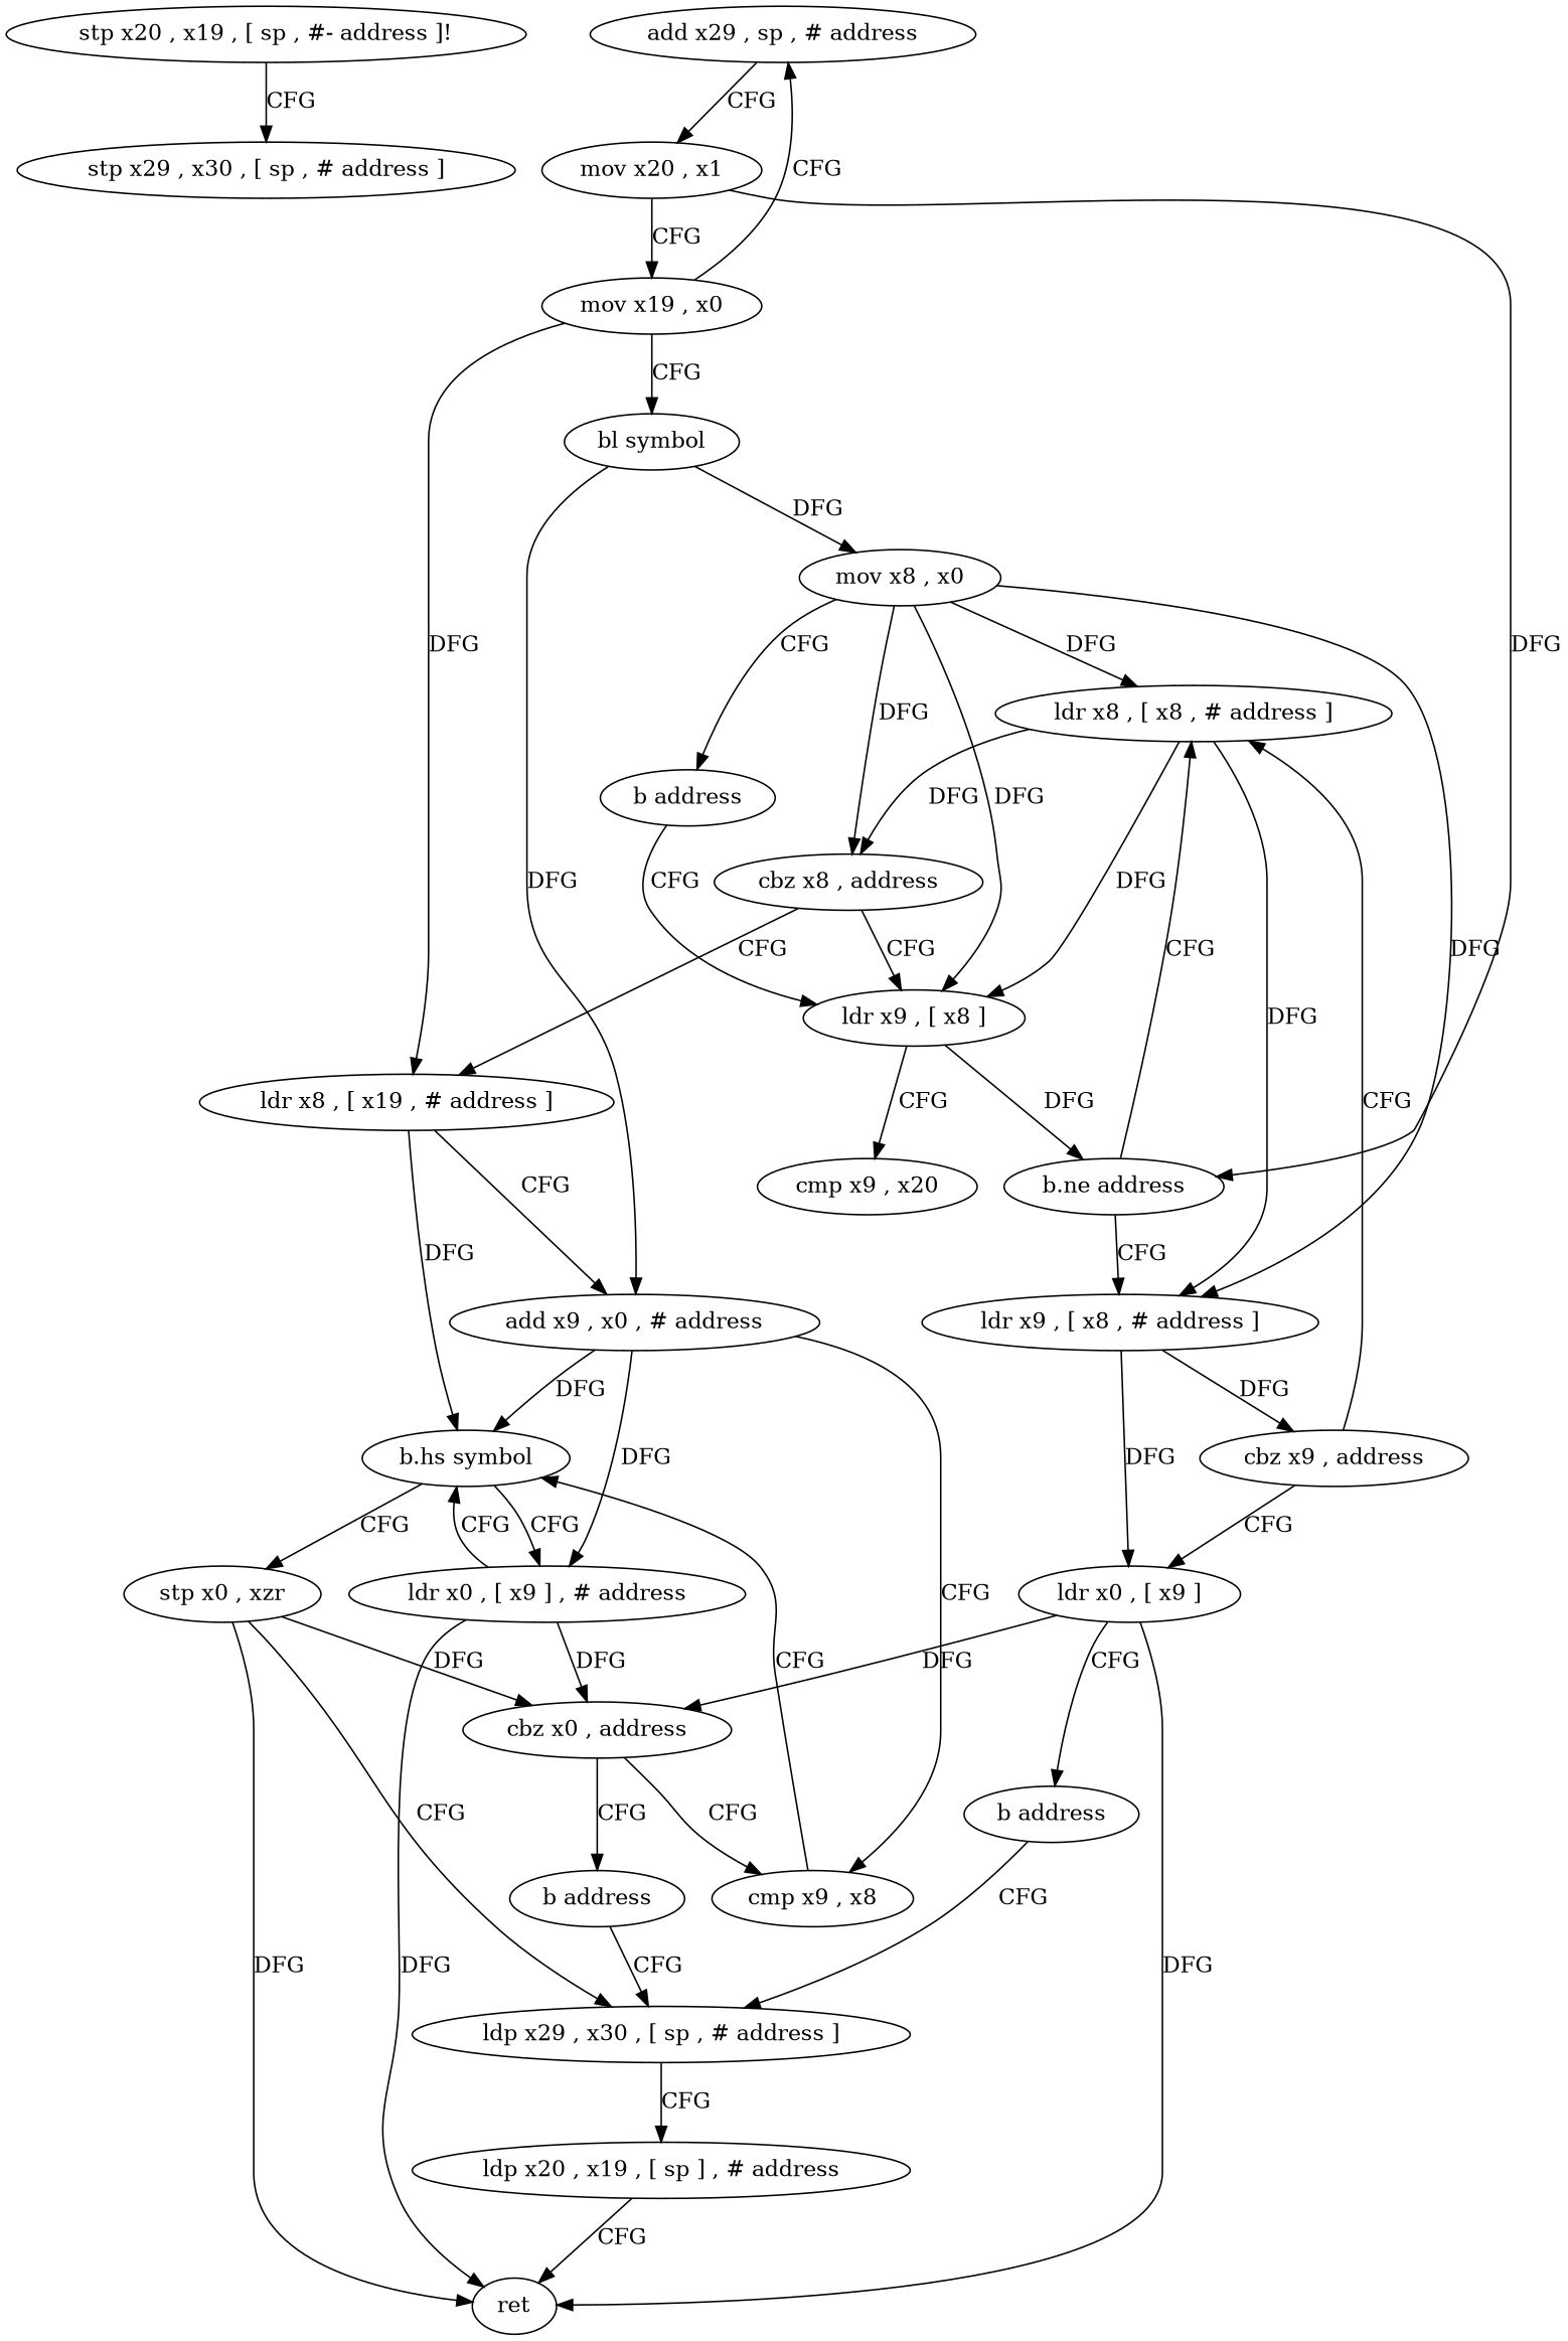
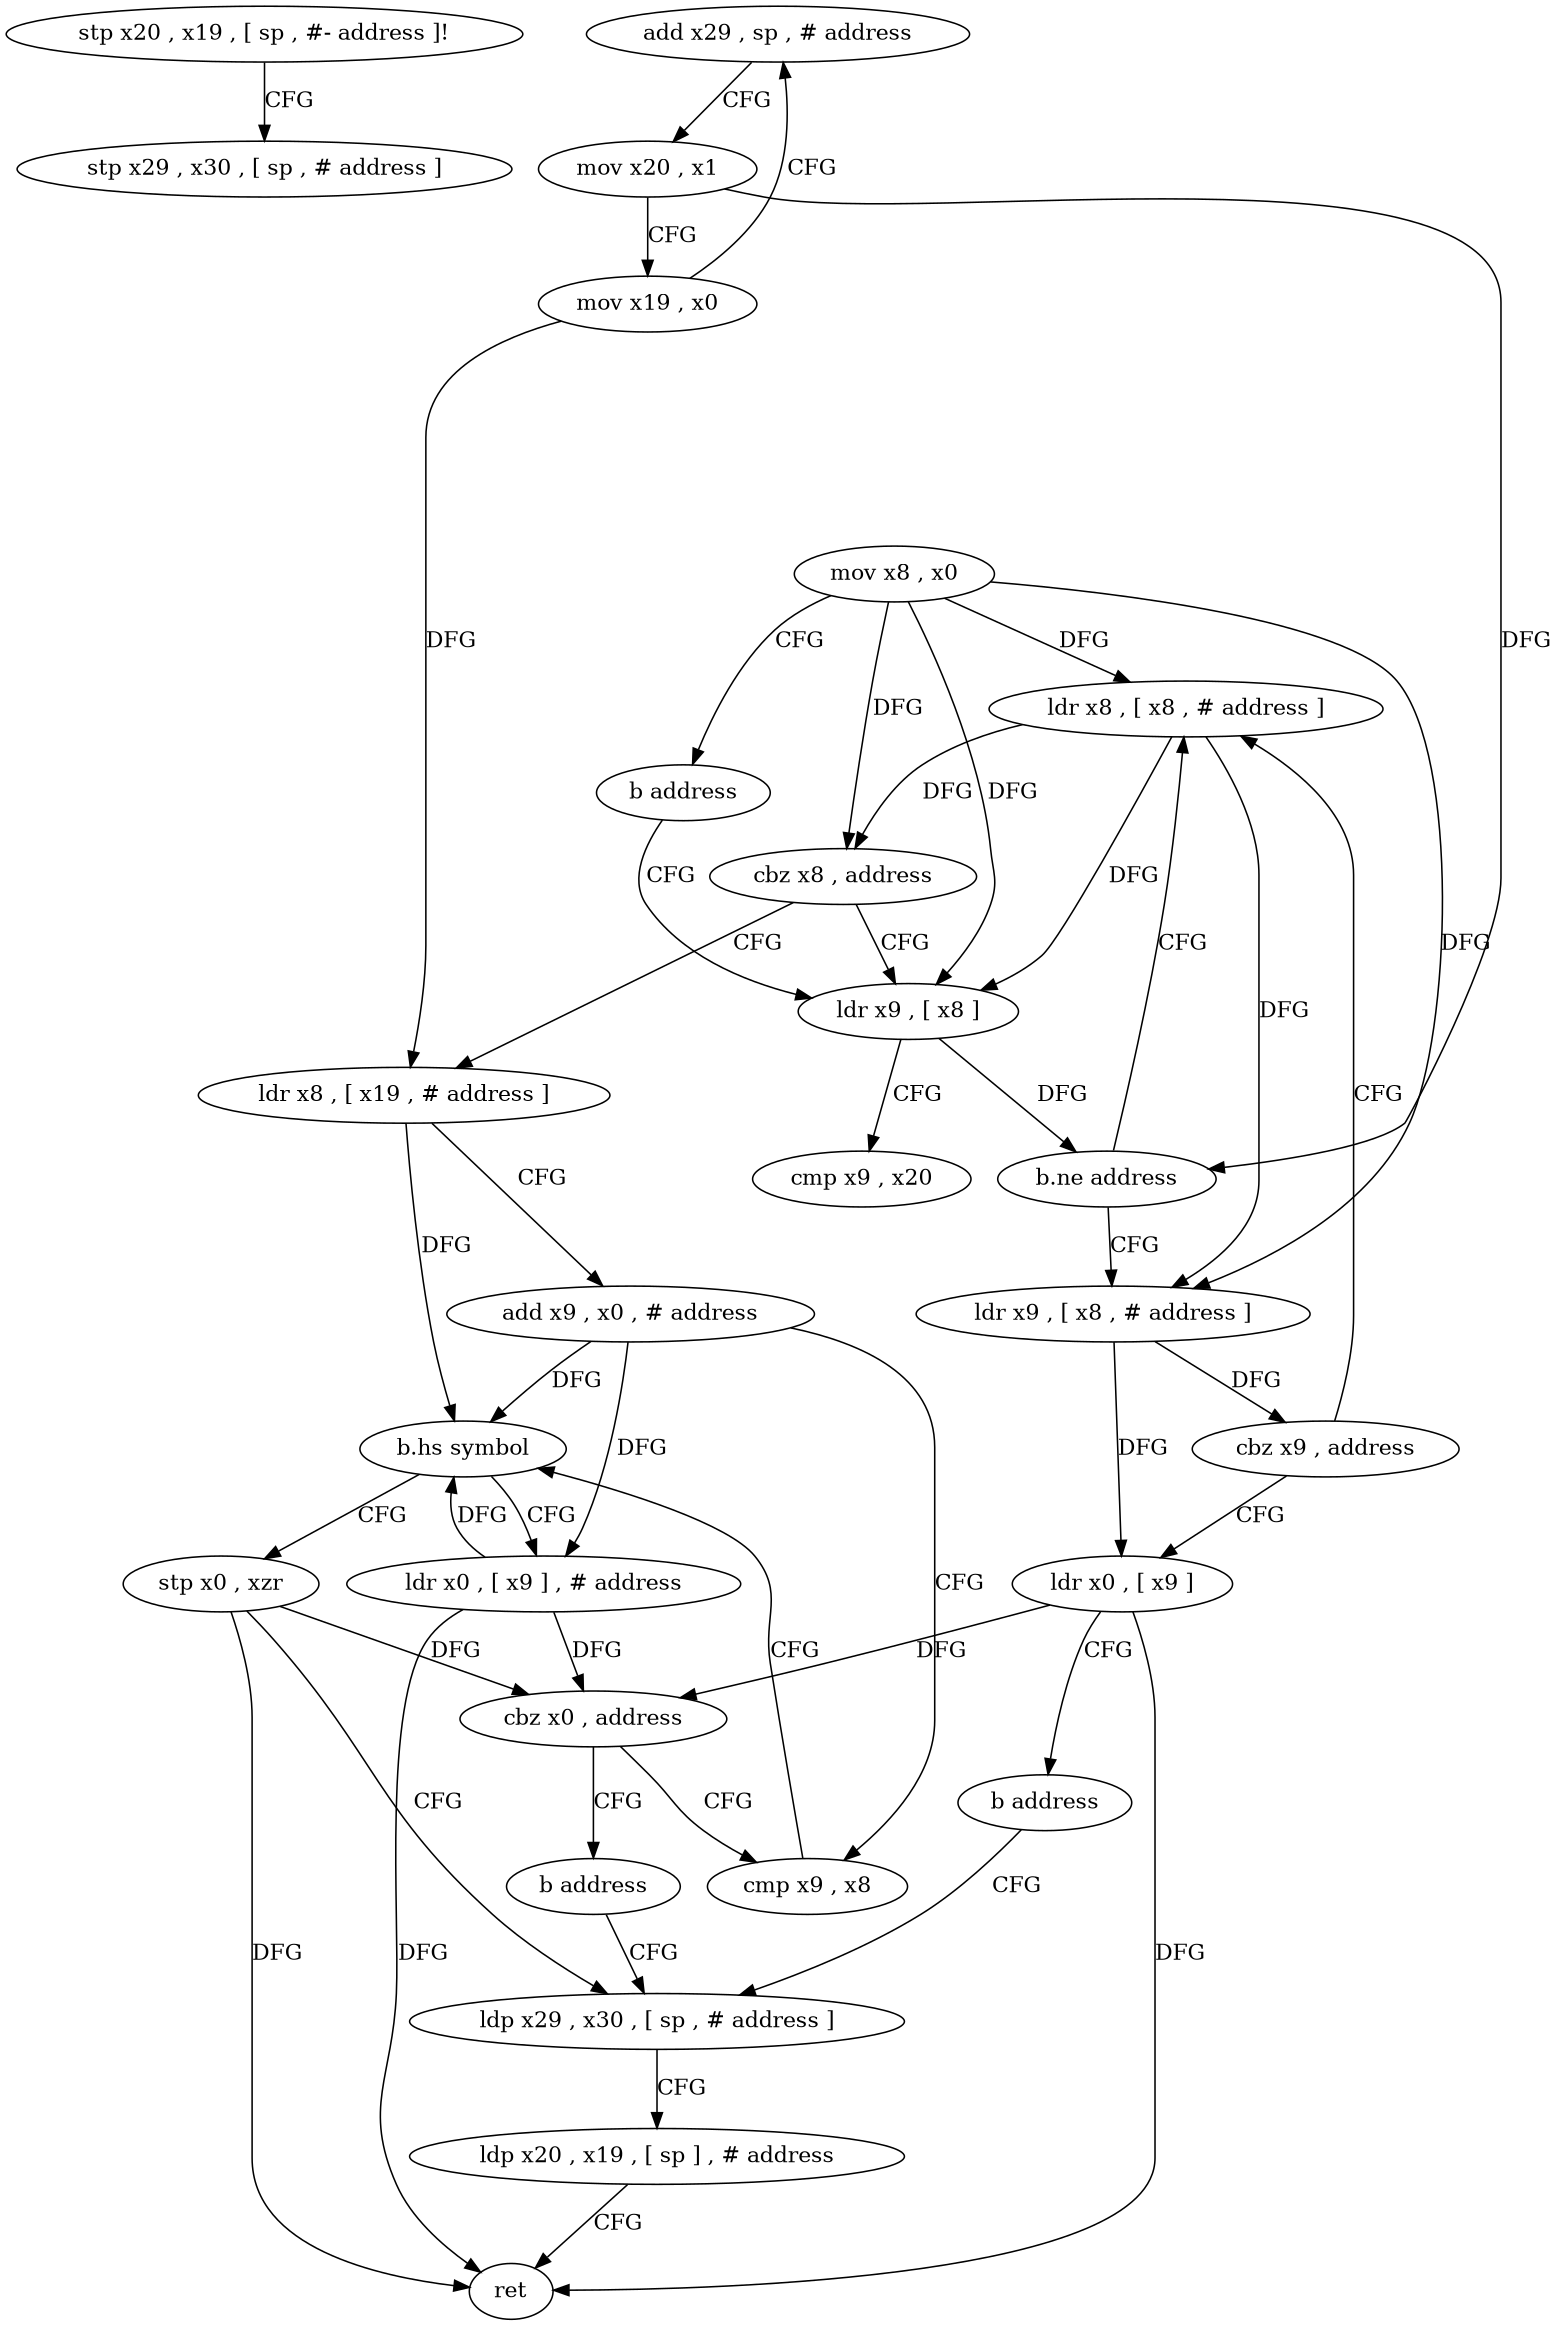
  digraph {
    n1 [label="stp x20 , x19 , [ sp , #- address ]!"]
    n2 [label="stp x29 , x30 , [ sp , # address ]"]
    n3 [label="add x29 , sp , # address"]
    n4 [label="mov x20 , x1"]
    n5 [label="mov x19 , x0"]
    n6 [label="b.ne address"]
-   n7 [label="bl symbol"]
    n8 [label="ldr x8 , [ x19 , # address ]"]
    n9 [label="ldr x8 , [ x8 , # address ]"]
    n10 [label="ldr x9 , [ x8 , # address ]"]
    n11 [label="mov x8 , x0"]
    n12 [label="add x9 , x0 , # address"]
    n13 [label="b.hs symbol"]
    n14 [label="b address"]
    n15 [label="ldr x9 , [ x8 ]"]
    n16 [label="cbz x8 , address"]
    n17 [label="cmp x9 , x8"]
    n18 [label="ldr x0 , [ x9 ] , # address"]
    n19 [label="cmp x9 , x20"]
    n20 [label="cbz x9 , address"]
    n21 [label="ldr x0 , [ x9 ]"]
    n22 [label="b address"]
    n23 [label="cbz x0 , address"]
    n24 [label=ret]
    n25 [label="stp x0 , xzr"]
    n26 [label="ldp x29 , x30 , [ sp , # address ]"]
    n27 [label="b address"]
    n28 [label="ldp x20 , x19 , [ sp ] , # address"]
    n1 -> n2 [label=CFG]
    n3 -> n4 [label=CFG]
    n4 -> n5 [label=CFG]
    n4 -> n6 [label=DFG]
    n5 -> n3 [label=CFG]
-   n5 -> n7 [label=CFG]
    n5 -> n8 [label=DFG]
    n6 -> n9 [label=CFG]
    n6 -> n10 [label=CFG]
-   n7 -> n11 [label=DFG]
-   n7 -> n12 [label=DFG]
    n8 -> n12 [label=CFG]
    n8 -> n13 [label=DFG]
    n9 -> n10 [label=DFG]
    n9 -> n15 [label=DFG]
    n9 -> n16 [label=DFG]
    n10 -> n20 [label=DFG]
    n10 -> n21 [label=DFG]
    n11 -> n9 [label=DFG]
    n11 -> n10 [label=DFG]
    n11 -> n14 [label=CFG]
    n11 -> n15 [label=DFG]
    n11 -> n16 [label=DFG]
    n12 -> n13 [label=DFG]
    n12 -> n17 [label=CFG]
    n12 -> n18 [label=DFG]
    n13 -> n18 [label=CFG]
    n13 -> n25 [label=CFG]
    n14 -> n15 [label=CFG]
    n15 -> n6 [label=DFG]
    n15 -> n19 [label=CFG]
    n16 -> n8 [label=CFG]
    n16 -> n15 [label=CFG]
    n17 -> n13 [label=CFG]
-   n18 -> n13 [label=CFG]
+   n18 -> n13 [label=DFG]
    n18 -> n23 [label=DFG]
    n18 -> n24 [label=DFG]
    n20 -> n9 [label=CFG]
    n20 -> n21 [label=CFG]
    n21 -> n22 [label=CFG]
    n21 -> n23 [label=DFG]
    n21 -> n24 [label=DFG]
    n22 -> n26 [label=CFG]
    n23 -> n17 [label=CFG]
    n23 -> n27 [label=CFG]
    n25 -> n23 [label=DFG]
    n25 -> n24 [label=DFG]
    n25 -> n26 [label=CFG]
    n26 -> n28 [label=CFG]
    n27 -> n26 [label=CFG]
    n28 -> n24 [label=CFG]
  }
